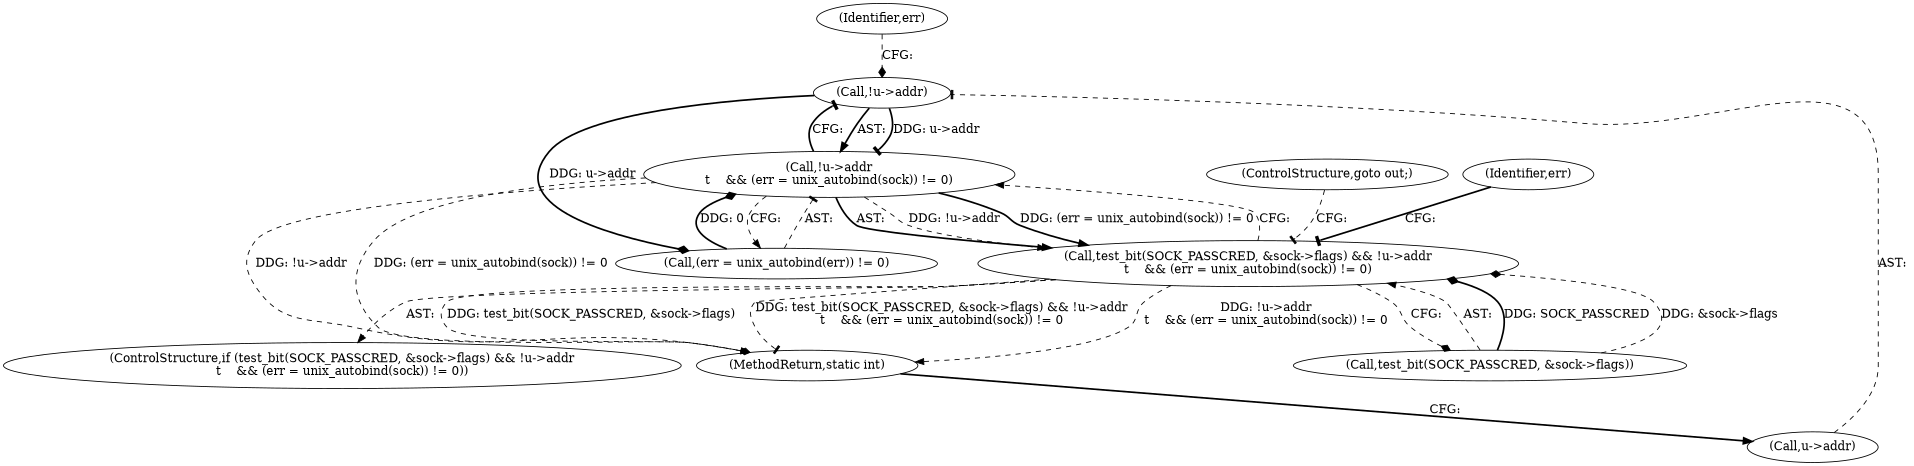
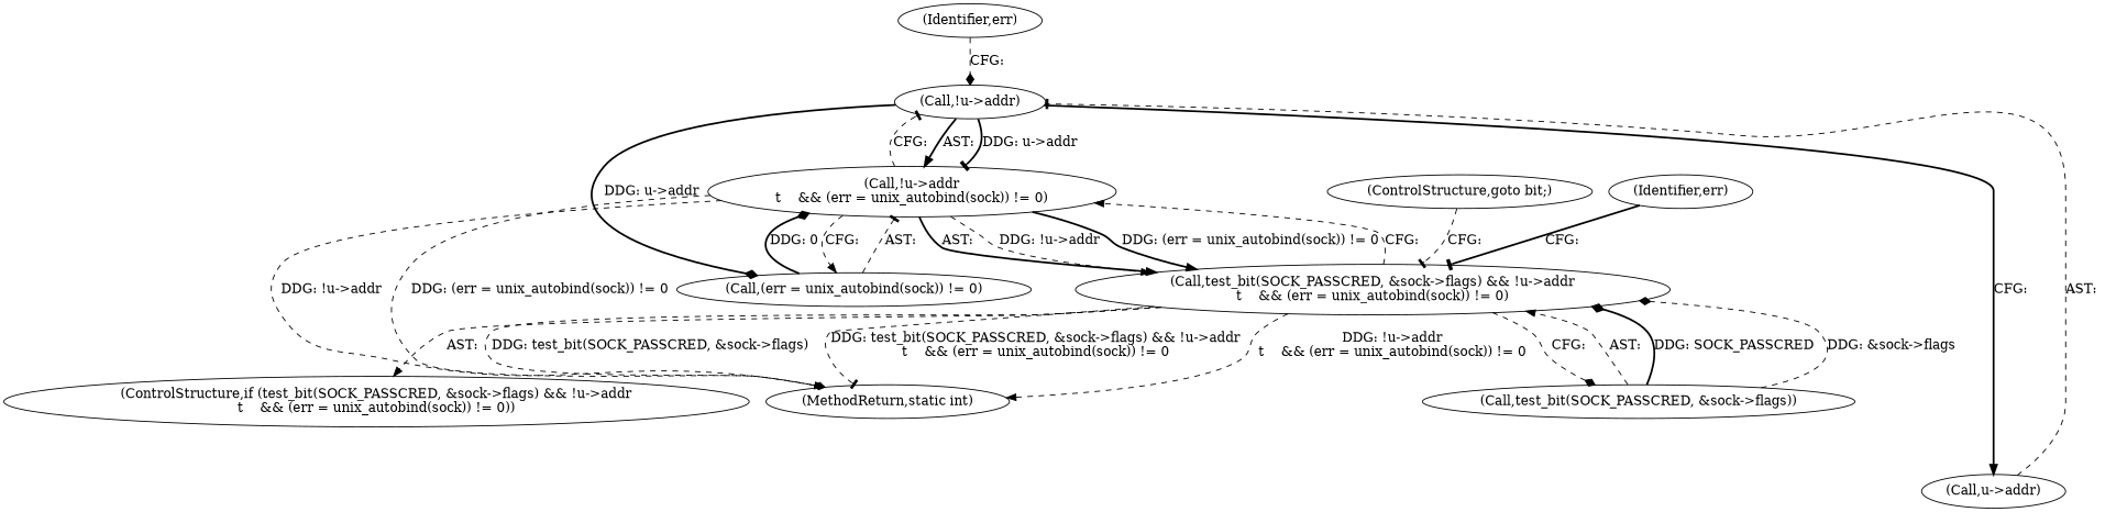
  digraph {
    edge [arrowhead=normal style=dashed]
    n1 [label="(Call,!u->addr)"]
    n2 [label="(Call,!u->addr\n\t    && (err = unix_autobind(sock)) != 0)"]
    n3 [label="(Call,u->addr)"]
-   n4 [label="(Call,(err = unix_autobind(err)) != 0)"]
+   n4 [label="(Call,(err = unix_autobind(sock)) != 0)"]
    n5 [label="(MethodReturn,static int)"]
    n6 [label="(Call,test_bit(SOCK_PASSCRED, &sock->flags) && !u->addr\n\t    && (err = unix_autobind(sock)) != 0)"]
    n7 [label="(Call,test_bit(SOCK_PASSCRED, &sock->flags))"]
    n8 [label="(ControlStructure,if (test_bit(SOCK_PASSCRED, &sock->flags) && !u->addr\n\t    && (err = unix_autobind(sock)) != 0))"]
-   n9 [label="(ControlStructure,goto out;)"]
+   n9 [label="(ControlStructure,goto bit;)"]
    n10 [label="(Identifier,err)"]
    n11 [label="(Identifier,err)"]
    n1 -> n2 [label="AST: " style=bold]
    n1 -> n2 [arrowhead=tee label="DDG: u->addr" style=bold]
-   n5 -> n3 [label="CFG: " style=bold]
+   n1 -> n3 [label="CFG: " style=bold]
    n1 -> n4 [arrowhead=diamond label="DDG: u->addr" style=bold]
-   n2 -> n1 [arrowhead=tee label="CFG: " style=bold]
+   n2 -> n1 [arrowhead=tee label="CFG: "]
    n2 -> n4 [label="CFG: "]
    n2 -> n5 [arrowhead=diamond label="DDG: !u->addr"]
    n2 -> n5 [label="DDG: (err = unix_autobind(sock)) != 0"]
    n2 -> n6 [label="AST: " style=bold]
    n2 -> n6 [label="DDG: !u->addr"]
    n2 -> n6 [label="DDG: (err = unix_autobind(sock)) != 0" style=bold]
    n3 -> n1 [arrowhead=tee label="AST: "]
    n4 -> n2 [arrowhead=tee label="AST: "]
    n4 -> n2 [arrowhead=diamond label="DDG: 0" style=bold]
    n6 -> n2 [label="CFG: "]
    n6 -> n5 [label="DDG: test_bit(SOCK_PASSCRED, &sock->flags)"]
    n6 -> n5 [arrowhead=tee label="DDG: test_bit(SOCK_PASSCRED, &sock->flags) && !u->addr\n\t    && (err = unix_autobind(sock)) != 0"]
    n6 -> n5 [label="DDG: !u->addr\n\t    && (err = unix_autobind(sock)) != 0"]
    n6 -> n7 [arrowhead=diamond label="CFG: "]
    n6 -> n8 [label="AST: "]
    n7 -> n6 [label="AST: "]
    n7 -> n6 [arrowhead=diamond label="DDG: SOCK_PASSCRED" style=bold]
    n7 -> n6 [arrowhead=diamond label="DDG: &sock->flags"]
    n9 -> n6 [arrowhead=tee label="CFG: "]
    n10 -> n6 [arrowhead=tee label="CFG: " style=bold]
    n11 -> n1 [arrowhead=diamond label="CFG: "]
  }
